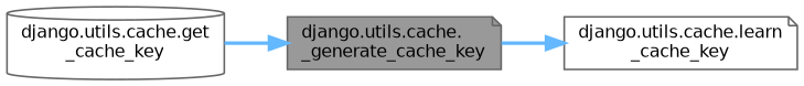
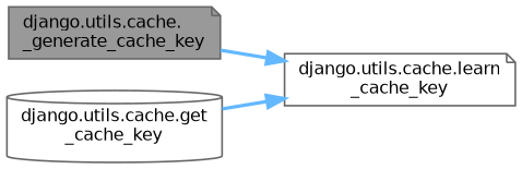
  digraph {
    rankdir=RL
    node [color=grey40 fillcolor=white fontname=Helvetica fontsize=10 shape=note style=filled]
    edge [color=steelblue1 dir=back fontname=Helvetica fontsize=10 labelfontname=Helvetica labelfontsize=10 style=bold]
    n1 [color=gray40 fillcolor=grey60 fontcolor=black height=0.2 label="django.utils.cache.\l_generate_cache_key" width=0.4]
    n2 [height=0.2 label="django.utils.cache.get\l_cache_key" shape=cylinder width=0.4]
    n3 [height=0.2 label="django.utils.cache.learn\l_cache_key" width=0.4]
-   n1 -> n2
+   n3 -> n2
    n3 -> n1
  }
